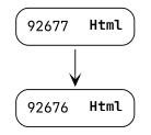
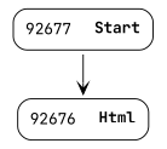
  digraph {
    fontname="JetBrains Mono"
    node [shape=none fontname="JetBrains Mono"]
-   n1 [label=<<TABLE border='1' cellspacing='0' cellpadding='10' style='rounded' ><TR><TD border='0'>92677</TD><TD border='0'><B>Html</B></TD></TR></TABLE>>]
+   n1 [label=<<TABLE border='1' cellspacing='0' cellpadding='10' style='rounded' ><TR><TD border='0'>92677</TD><TD border='0'><B>Start</B></TD></TR></TABLE>>]
    n2 [label=<<TABLE border='1' cellspacing='0' cellpadding='10' style='rounded' ><TR><TD border='0'>92676</TD><TD border='0'><B>Html</B></TD></TR></TABLE>>]
    n1 -> n2 [weight=2 arrowhead=vee fontname="JetBrains Mono"]
  }
